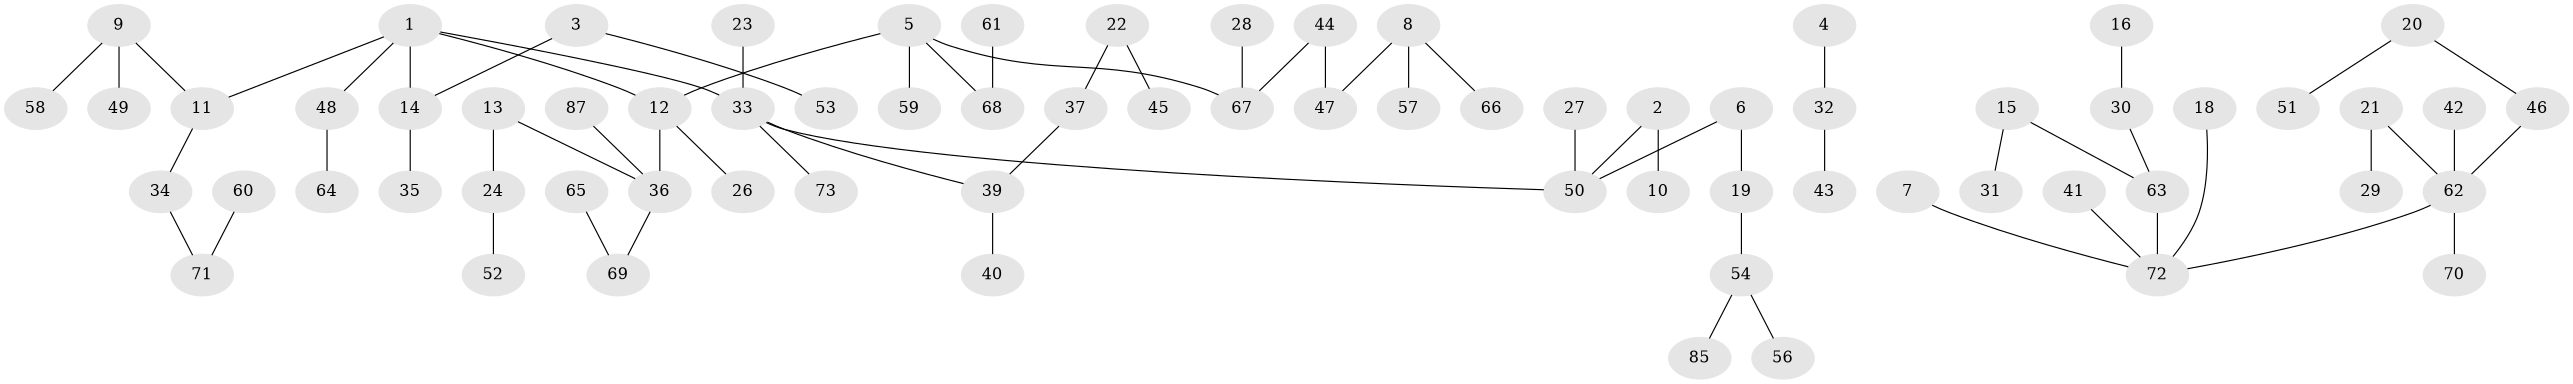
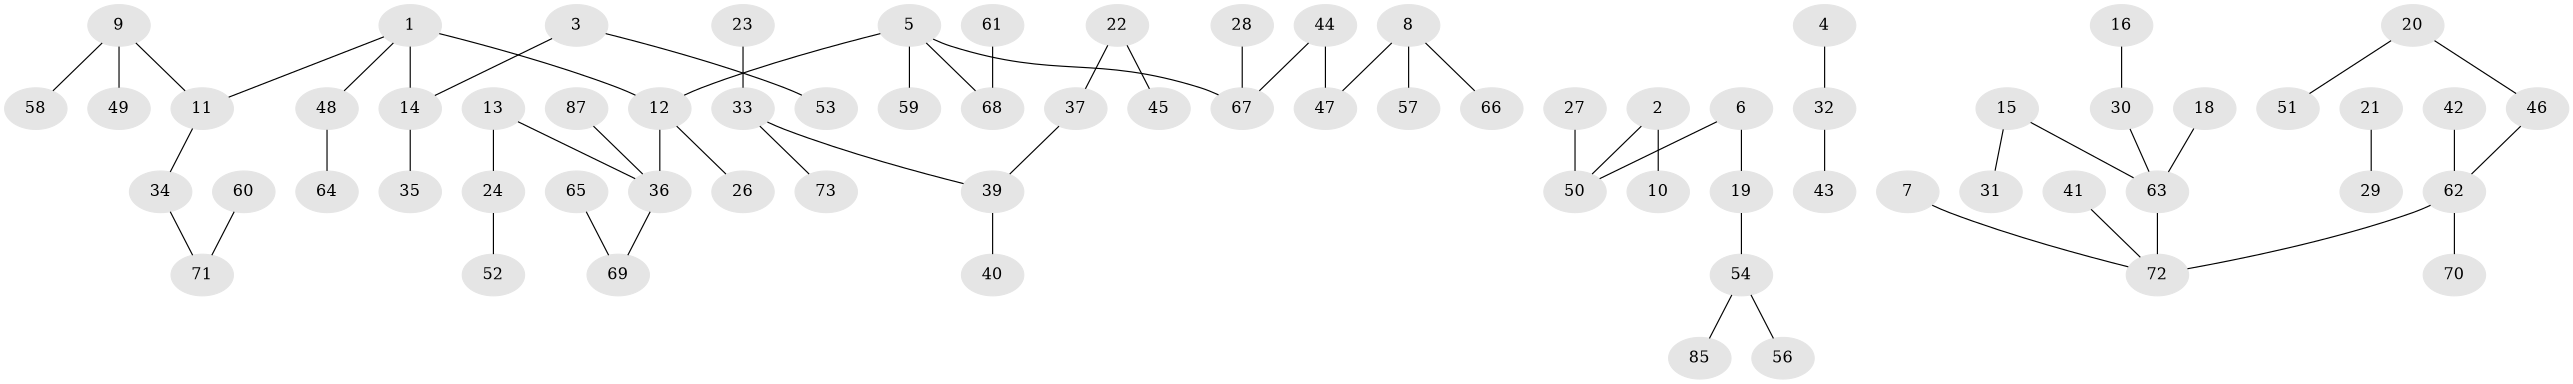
  graph {
    node [color=gray90 style=filled]
    edge [weight=1.0]
    1
    11
    12
    14
    33
    48
    34
    26
    36
    35
    50
    39
    73
    64
    2
    10
    3
    53
    4
    32
    43
    5
    59
    67
    68
    6
    19
    54
    7
    72
    8
    47
    57
    66
    9
    49
    58
    71
    69
    13
    24
    52
    15
    31
    63
    16
    30
    n48 [label=87]
    18
    n50 [label=85]
    56
    20
    46
    51
    62
    21
    29
    70
    22
    37
    45
    23
    27
    28
    40
    41
    42
    44
    60
    61
    65
    1 -- 11
    1 -- 12
    1 -- 14
-   1 -- 33
    1 -- 48
    11 -- 34
    12 -- 26
    12 -- 36
    14 -- 35
-   33 -- 50
    33 -- 39
    33 -- 73
    48 -- 64
    34 -- 71
    36 -- 69
    39 -- 40
    2 -- 50
    2 -- 10
    3 -- 14
    3 -- 53
    4 -- 32
    32 -- 43
    5 -- 12
    5 -- 59
    5 -- 67
    5 -- 68
    6 -- 50
    6 -- 19
    19 -- 54
    54 -- n50
    54 -- 56
    7 -- 72
    8 -- 47
    8 -- 57
    8 -- 66
    9 -- 11
    9 -- 49
    9 -- 58
    13 -- 36
    13 -- 24
    24 -- 52
    15 -- 31
    15 -- 63
    63 -- 72
    16 -- 30
    30 -- 63
    n48 -- 36
-   18 -- 72
+   18 -- 63
    20 -- 46
    20 -- 51
    46 -- 62
    62 -- 72
    62 -- 70
-   21 -- 62
    21 -- 29
    22 -- 37
    22 -- 45
    37 -- 39
    23 -- 33
    27 -- 50
    28 -- 67
    41 -- 72
    42 -- 62
    44 -- 67
    44 -- 47
    60 -- 71
    61 -- 68
    65 -- 69
  }
